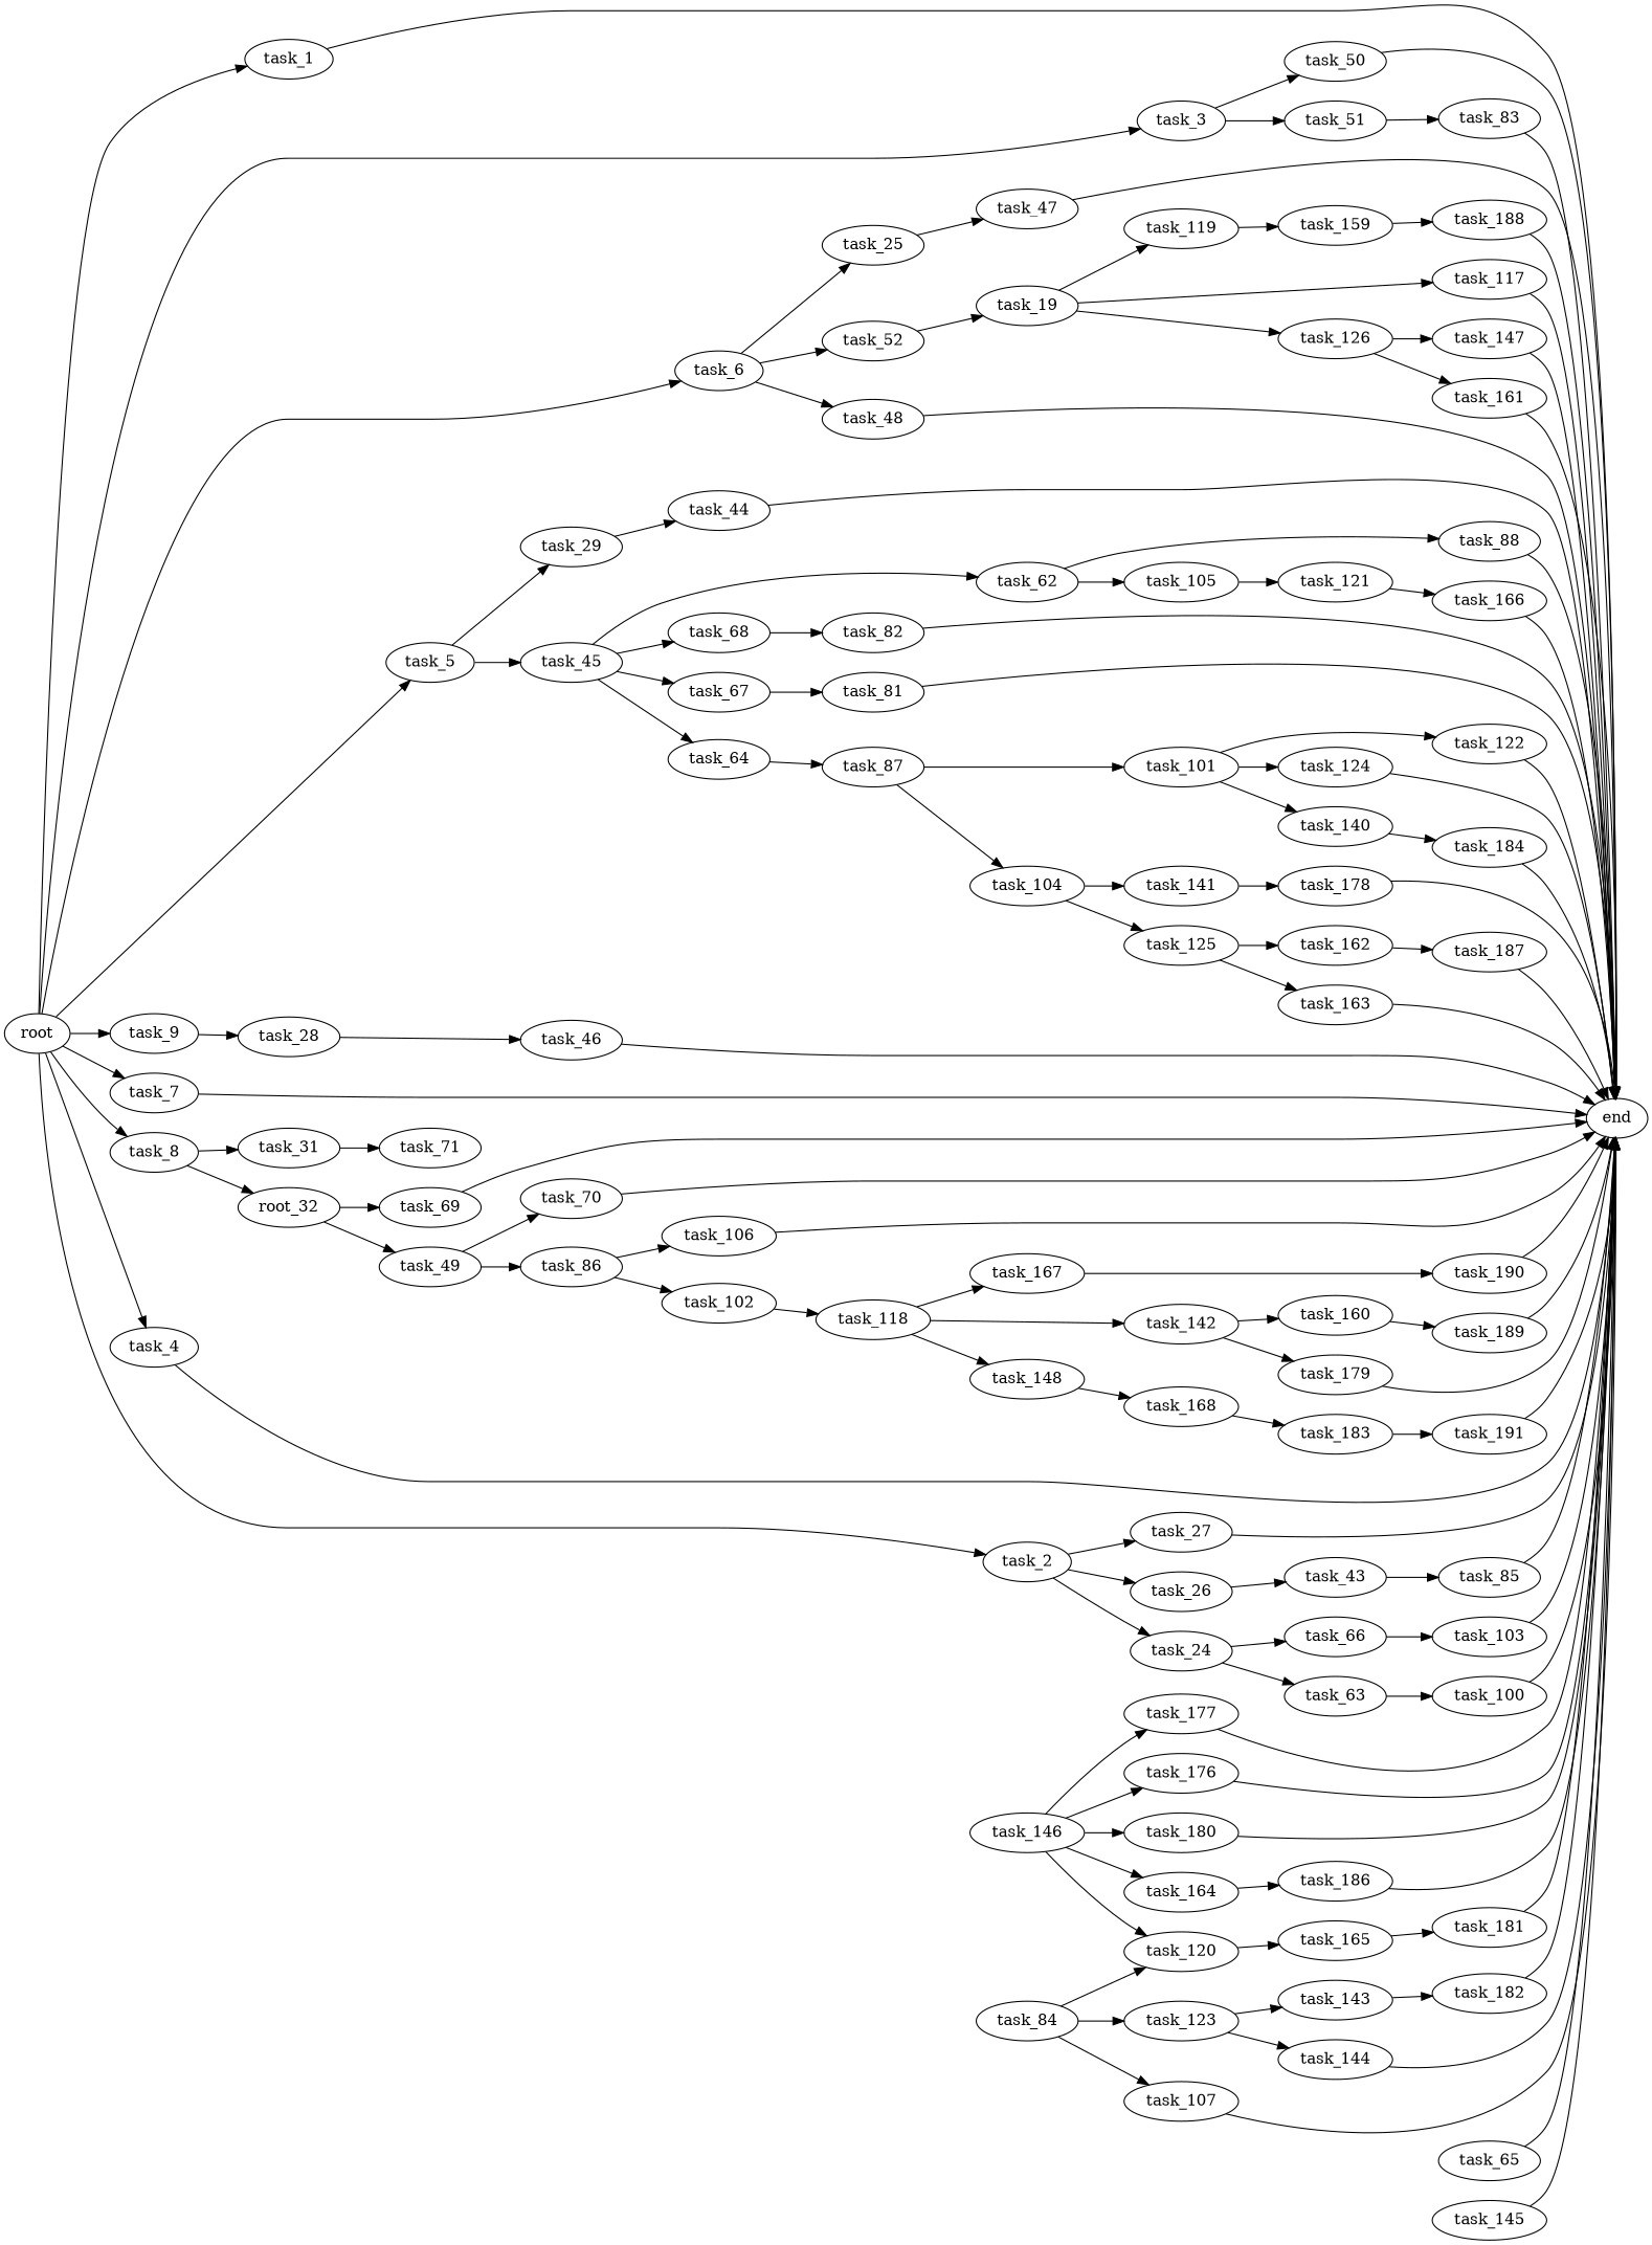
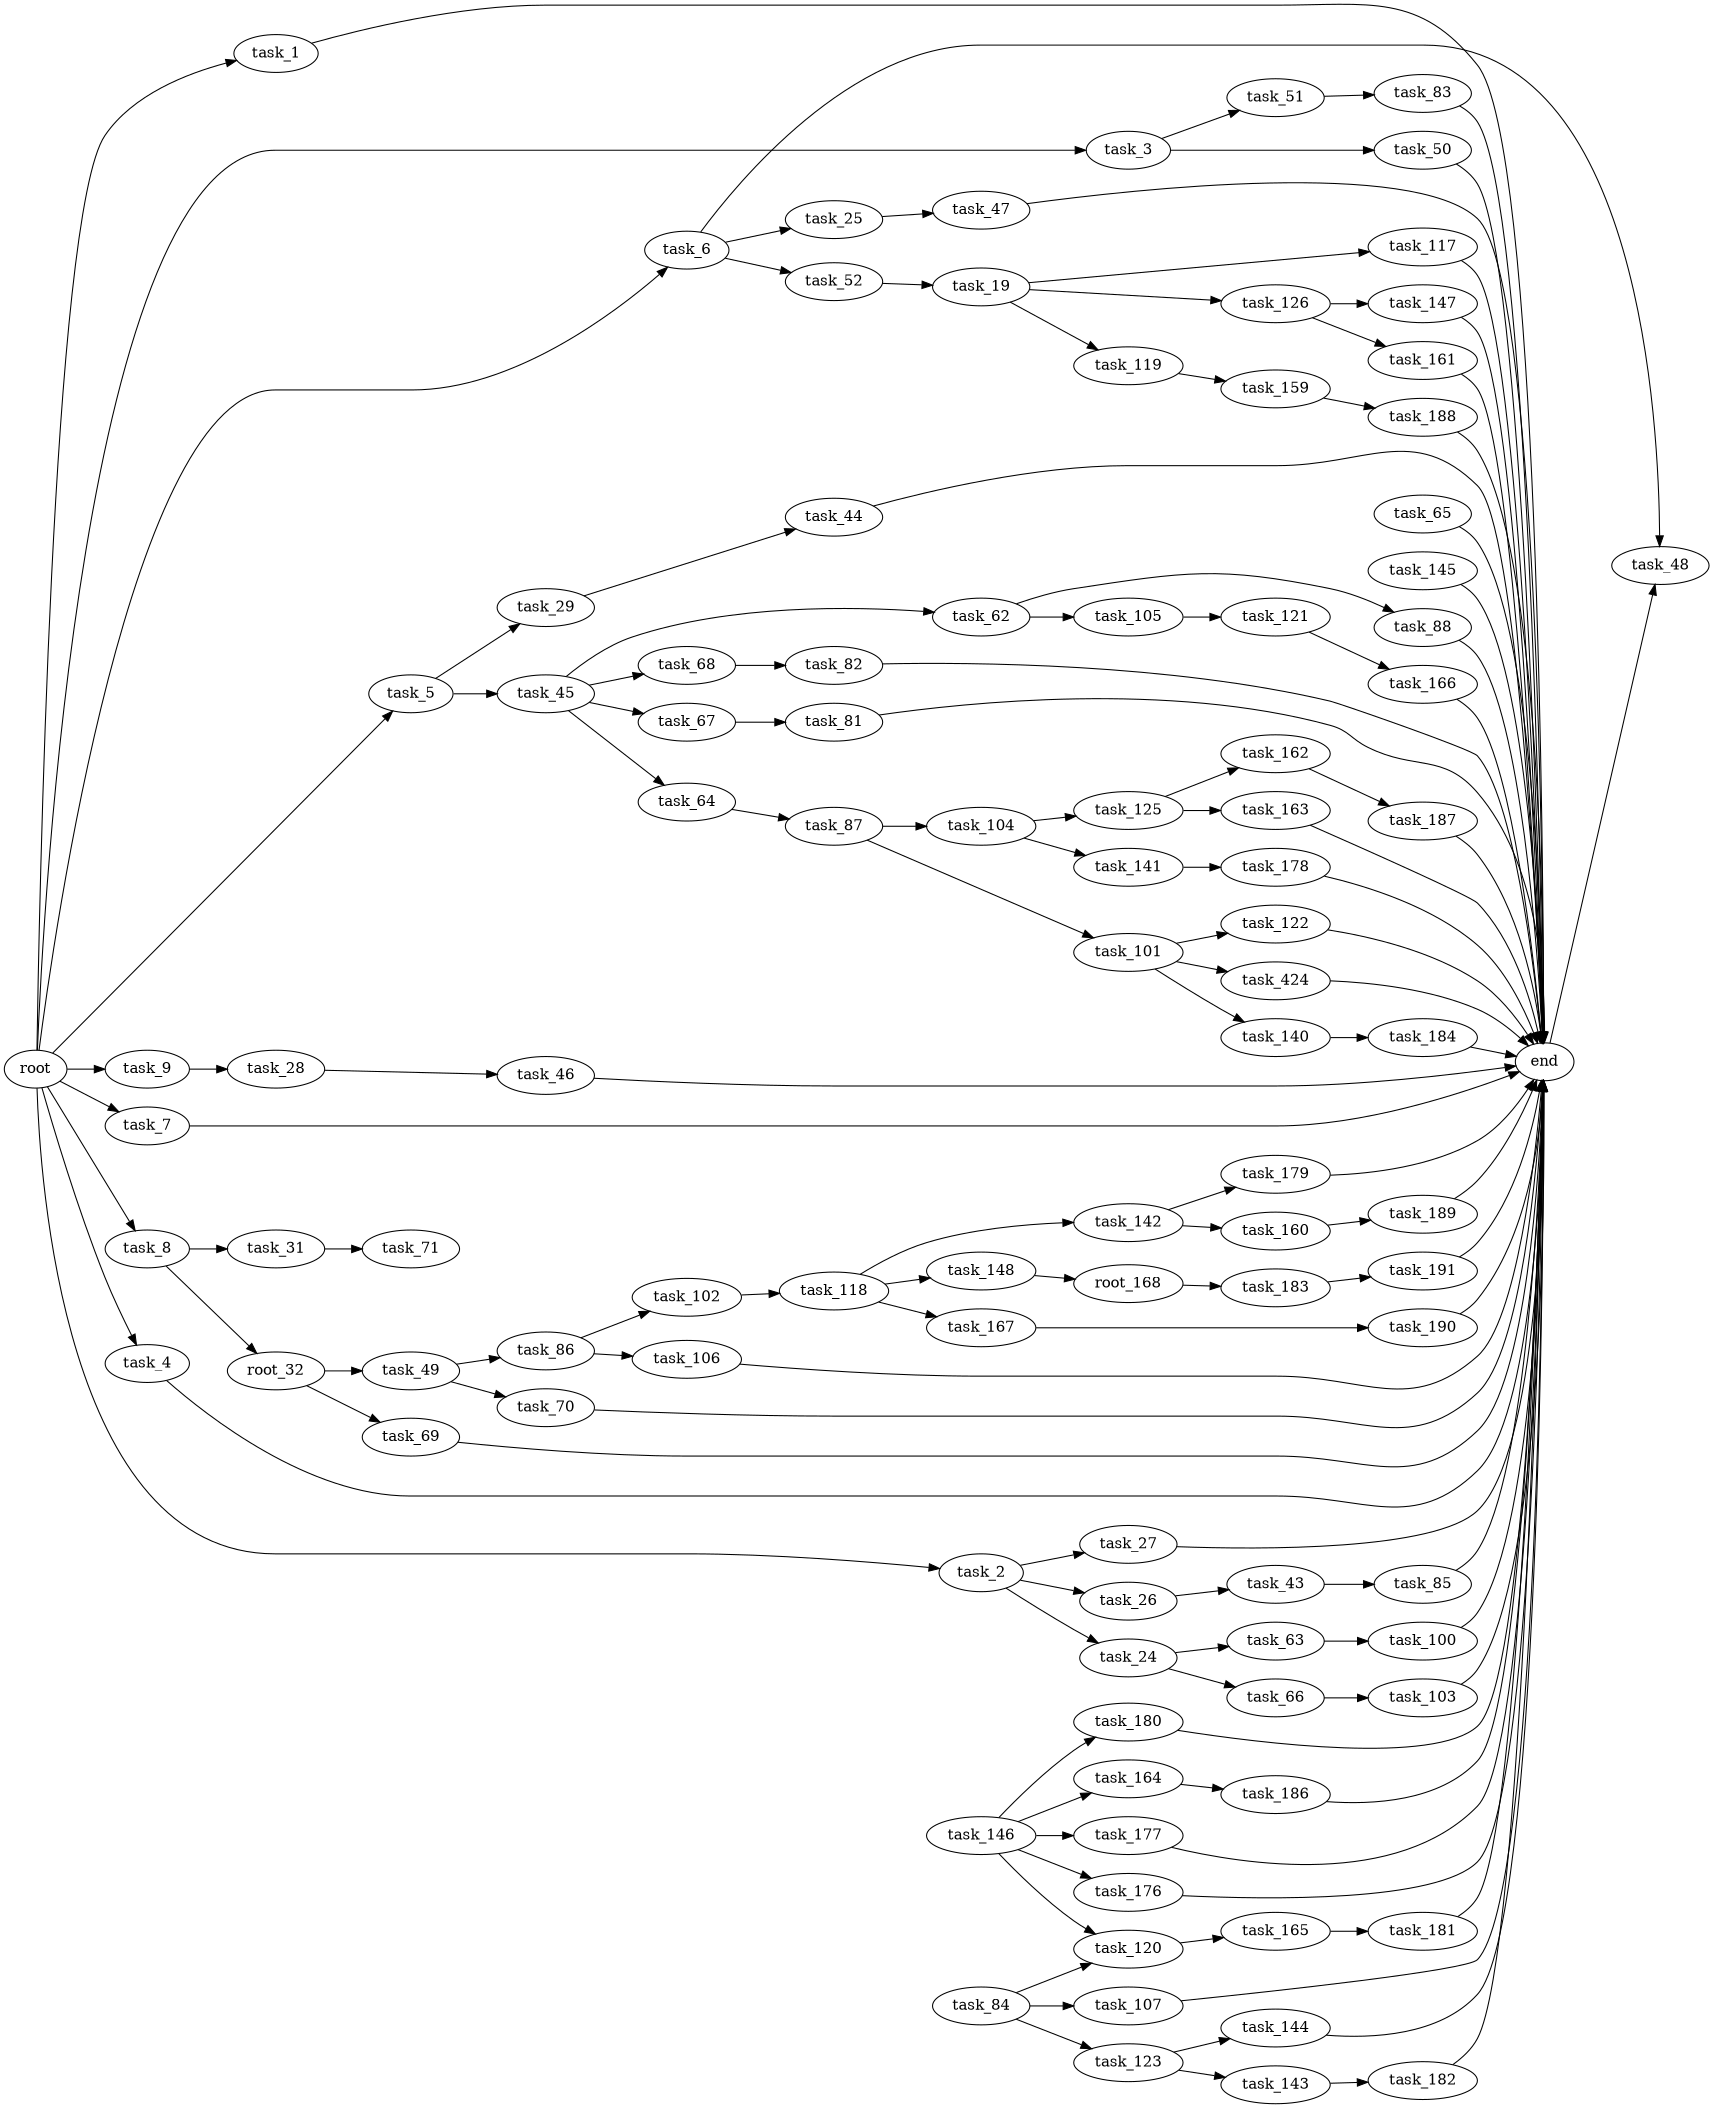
  digraph {
    rankdir=LR
    task_100
    end
    task_31
    task_71
    task_101
    task_122
-   task_124
+   task_124 [label=task_424]
    task_140
    task_184
    task_147
    task_47
    task_62
    task_88
    task_105
    task_121
    task_167
    task_190
    task_106
    task_177
    task_102
    task_118
    task_142
    task_148
    task_165
    task_181
    n26 [label=root_32]
    task_69
    task_49
    task_70
    task_86
    task_159
    task_188
    task_123
    task_143
    task_144
    task_182
    task_65
    task_27
    task_104
    task_141
    task_125
    task_178
    task_162
    task_163
    task_1
    task_66
    task_103
    task_3
    task_50
    task_51
    task_83
    task_6
    task_25
    task_52
    task_48
    n56 [label=task_19]
    task_161
    task_119
    task_85
    task_160
    task_189
    task_26
    task_43
    task_5
    task_29
    task_45
    task_44
    task_68
    task_67
    task_64
    task_145
    task_166
    task_183
    task_191
    task_187
    task_146
    task_176
    task_180
    task_164
    task_120
    task_186
    task_28
    task_46
    task_9
    task_82
    task_81
    task_84
    task_107
    task_179
    task_117
    task_126
    task_87
-   task_168
+   task_168 [label=root_168]
    task_7
    task_24
    task_63
    root
    task_8
    task_4
    task_2
    task_100 -> end
    task_31 -> task_71
    task_101 -> task_122
    task_101 -> task_124
    task_101 -> task_140
    task_122 -> end
    task_124 -> end
    task_140 -> task_184
    task_184 -> end
    task_147 -> end
    task_47 -> end
    task_62 -> task_88
    task_62 -> task_105
    task_88 -> end
    task_105 -> task_121
    task_121 -> task_166
    task_167 -> task_190
    task_190 -> end
    task_106 -> end
    task_177 -> end
    task_102 -> task_118
    task_118 -> task_167
    task_118 -> task_142
    task_118 -> task_148
    task_142 -> task_160
    task_142 -> task_179
    task_148 -> task_168
    task_165 -> task_181
    task_181 -> end
    n26 -> task_69
    n26 -> task_49
    task_69 -> end
    task_49 -> task_70
    task_49 -> task_86
    task_70 -> end
    task_86 -> task_106
    task_86 -> task_102
    task_159 -> task_188
    task_188 -> end
    task_123 -> task_143
    task_123 -> task_144
    task_143 -> task_182
    task_144 -> end
    task_182 -> end
    task_65 -> end
    task_27 -> end
    task_104 -> task_141
    task_104 -> task_125
    task_141 -> task_178
    task_125 -> task_162
    task_125 -> task_163
    task_178 -> end
    task_162 -> task_187
    task_163 -> end
    task_1 -> end
    task_66 -> task_103
    task_103 -> end
    task_3 -> task_50
    task_3 -> task_51
    task_50 -> end
    task_51 -> task_83
    task_83 -> end
    task_6 -> task_25
    task_6 -> task_52
    task_6 -> task_48
    task_25 -> task_47
    task_52 -> n56
-   task_48 -> end
+   end -> task_48
    n56 -> task_119
    n56 -> task_117
    n56 -> task_126
    task_161 -> end
    task_119 -> task_159
    task_85 -> end
    task_160 -> task_189
    task_189 -> end
    task_26 -> task_43
    task_43 -> task_85
    task_5 -> task_29
    task_5 -> task_45
    task_29 -> task_44
    task_45 -> task_62
    task_45 -> task_68
    task_45 -> task_67
    task_45 -> task_64
    task_44 -> end
    task_68 -> task_82
    task_67 -> task_81
    task_64 -> task_87
    task_145 -> end
    task_166 -> end
    task_183 -> task_191
    task_191 -> end
    task_187 -> end
    task_146 -> task_177
    task_146 -> task_176
    task_146 -> task_180
    task_146 -> task_164
    task_146 -> task_120
    task_176 -> end
    task_180 -> end
    task_164 -> task_186
    task_120 -> task_165
    task_186 -> end
    task_28 -> task_46
    task_46 -> end
    task_9 -> task_28
    task_82 -> end
    task_81 -> end
    task_84 -> task_123
    task_84 -> task_120
    task_84 -> task_107
    task_107 -> end
    task_179 -> end
    task_117 -> end
    task_126 -> task_147
    task_126 -> task_161
    task_87 -> task_101
    task_87 -> task_104
    task_168 -> task_183
    task_7 -> end
    task_24 -> task_66
    task_24 -> task_63
    task_63 -> task_100
    root -> task_1
    root -> task_3
    root -> task_6
    root -> task_5
    root -> task_9
    root -> task_7
    root -> task_8
    root -> task_4
    root -> task_2
    task_8 -> task_31
    task_8 -> n26
    task_4 -> end
    task_2 -> task_27
    task_2 -> task_26
    task_2 -> task_24
  }
